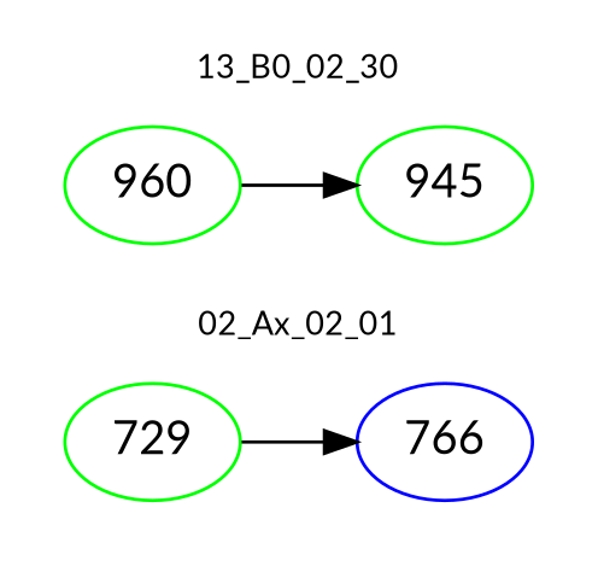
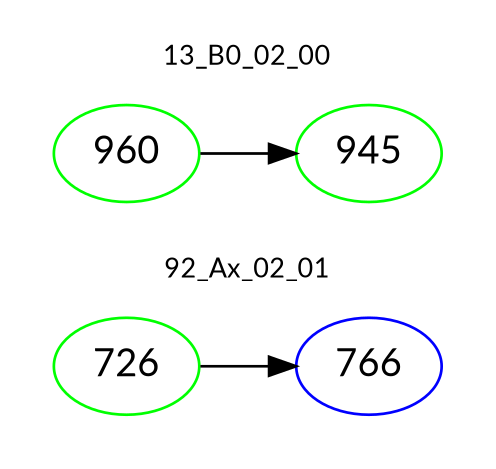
  digraph {
    fontname=Lato
    rankdir=LR
    node [color=green fontname=Lato]
    edge [color=black fontname=Lato]
-   n1 [label=729]
+   n1 [label=726]
    n2 [color=blue label=766]
    n3 [label=960]
    n4 [label=945]
    subgraph cluster_1 {
      color=white
      fontsize=10
-     label="02_Ax_02_01"
+     label="92_Ax_02_01"
      n1
      n2
    }
    subgraph cluster_2 {
      color=white
      fontsize=10
-     label="13_B0_02_30"
+     label="13_B0_02_00"
      n3
      n4
    }
    n1 -> n2
    n3 -> n4
  }
